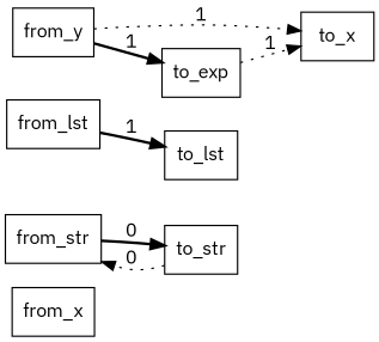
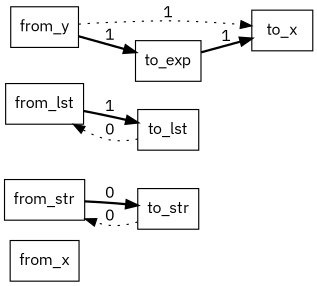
  digraph {
    fontname="IBM Plex Sans"
    rankdir=LR
    node [fillcolor=white fontname="IBM Plex Sans" shape=box style=filled]
    edge [fontname="IBM Plex Sans" style=bold]
    n1 [label=<from_x>]
    n2 [label=<from_str>]
    n3 [label=<to_str>]
    n4 [label=<from_lst>]
    n5 [label=<to_lst>]
    n6 [label=<from_y>]
    n7 [label=<to_x>]
    n8 [label=<to_exp>]
    n2 -> n3 [label=0]
    n3 -> n2 [label=0 style=dotted]
    n4 -> n5 [label=1]
+   n5 -> n4 [label=0 style=dotted]
    n6 -> n7 [label=1 style=dotted]
    n6 -> n8 [label=1]
-   n8 -> n7 [label=1 style=dotted]
+   n8 -> n7 [label=1]
  }
